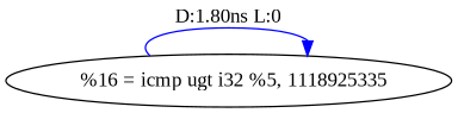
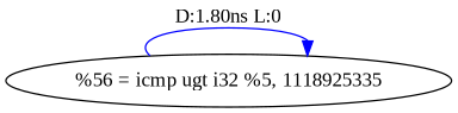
  digraph {
    rankdir=LR
    fontname="Liberation Serif"
-   n1 [label="  %16 = icmp ugt i32 %5, 1118925335" fontname="Liberation Serif"]
+   n1 [label="%56 = icmp ugt i32 %5, 1118925335" fontname="Liberation Serif"]
    n1 -> n1 [color=blue label="D:1.80ns L:0" fontname="Liberation Serif"]
  }
